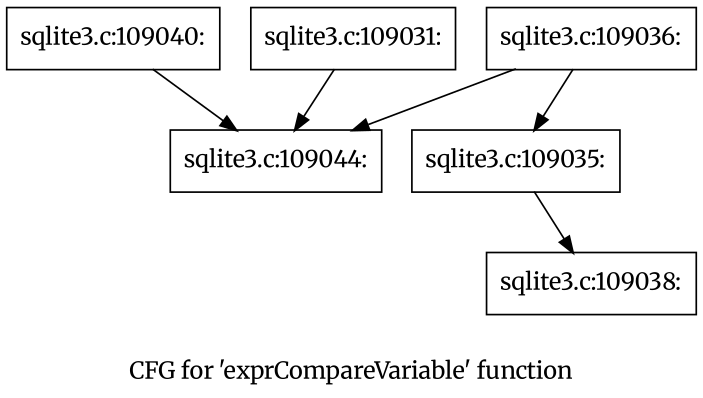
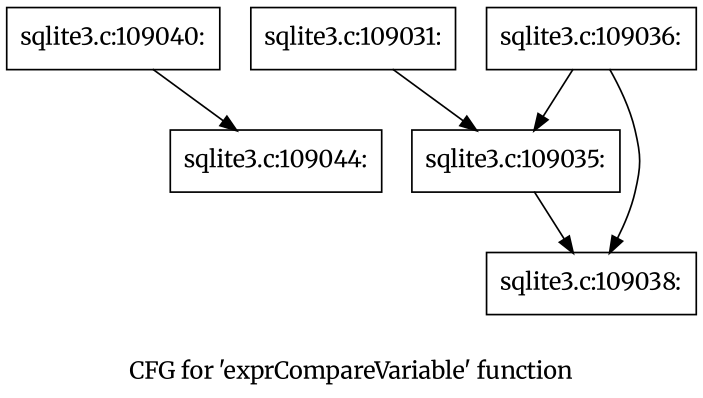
  digraph {
    fontname=Merriweather
    label="CFG for 'exprCompareVariable' function"
    node [fontname=Merriweather shape=record]
    edge [fontname=Merriweather]
    n1 [label="{sqlite3.c:109031:}"]
    n2 [label="{sqlite3.c:109035:}"]
    n3 [label="{sqlite3.c:109044:}"]
    n4 [label="{sqlite3.c:109038:}"]
    n5 [label="{sqlite3.c:109040:}"]
    n6 [label="{sqlite3.c:109036:}"]
-   n1 -> n3
+   n1 -> n2
    n2 -> n4
    n5 -> n3
    n6 -> n2
-   n6 -> n3
+   n6 -> n4
  }
